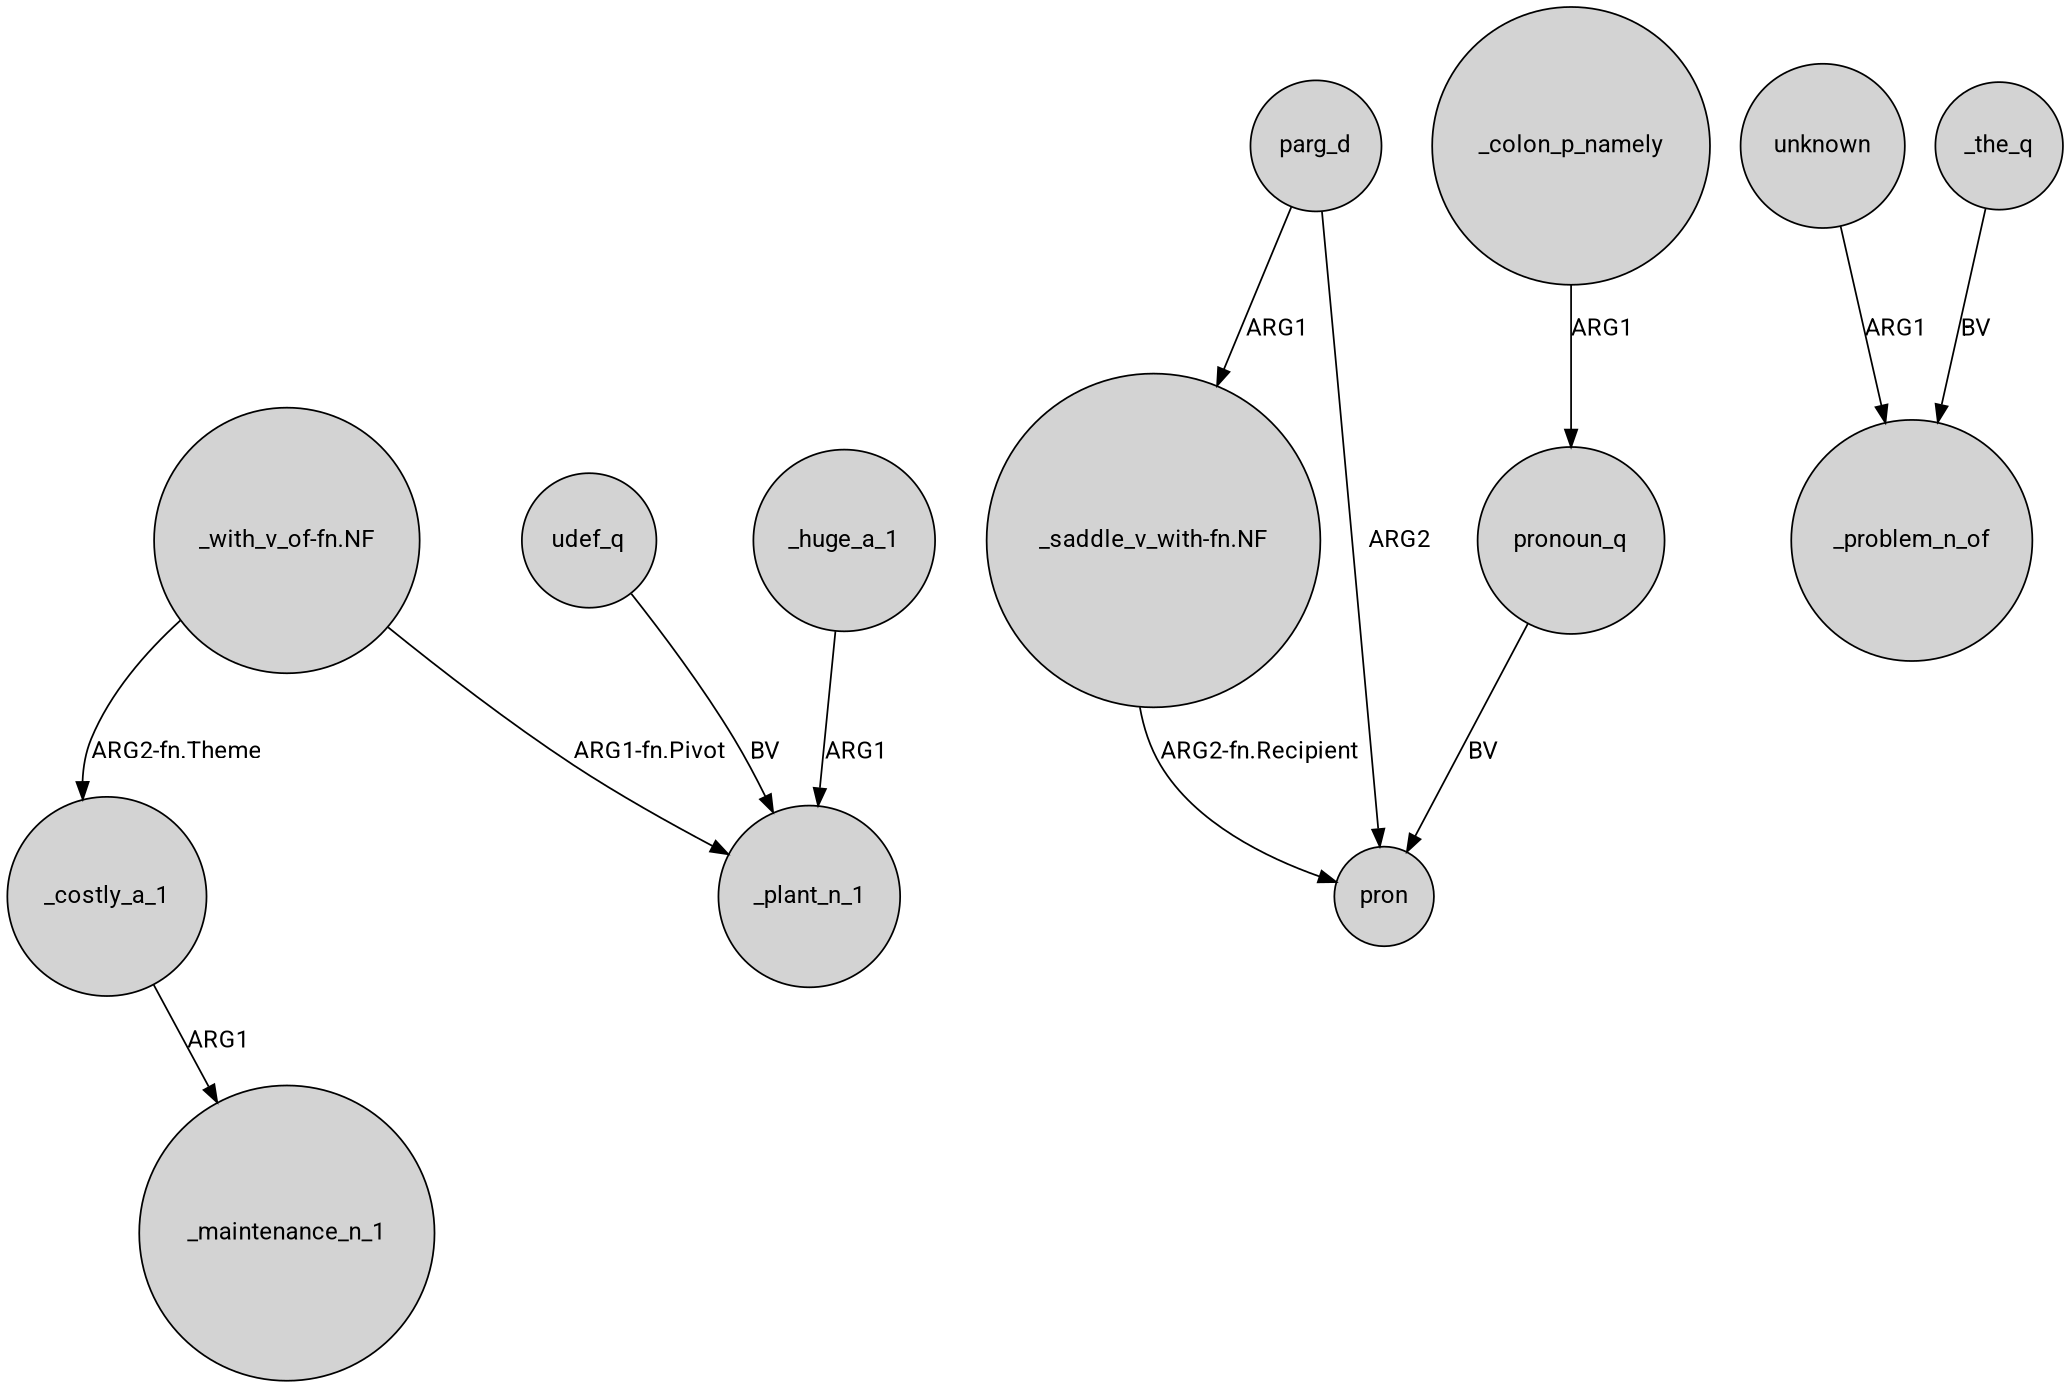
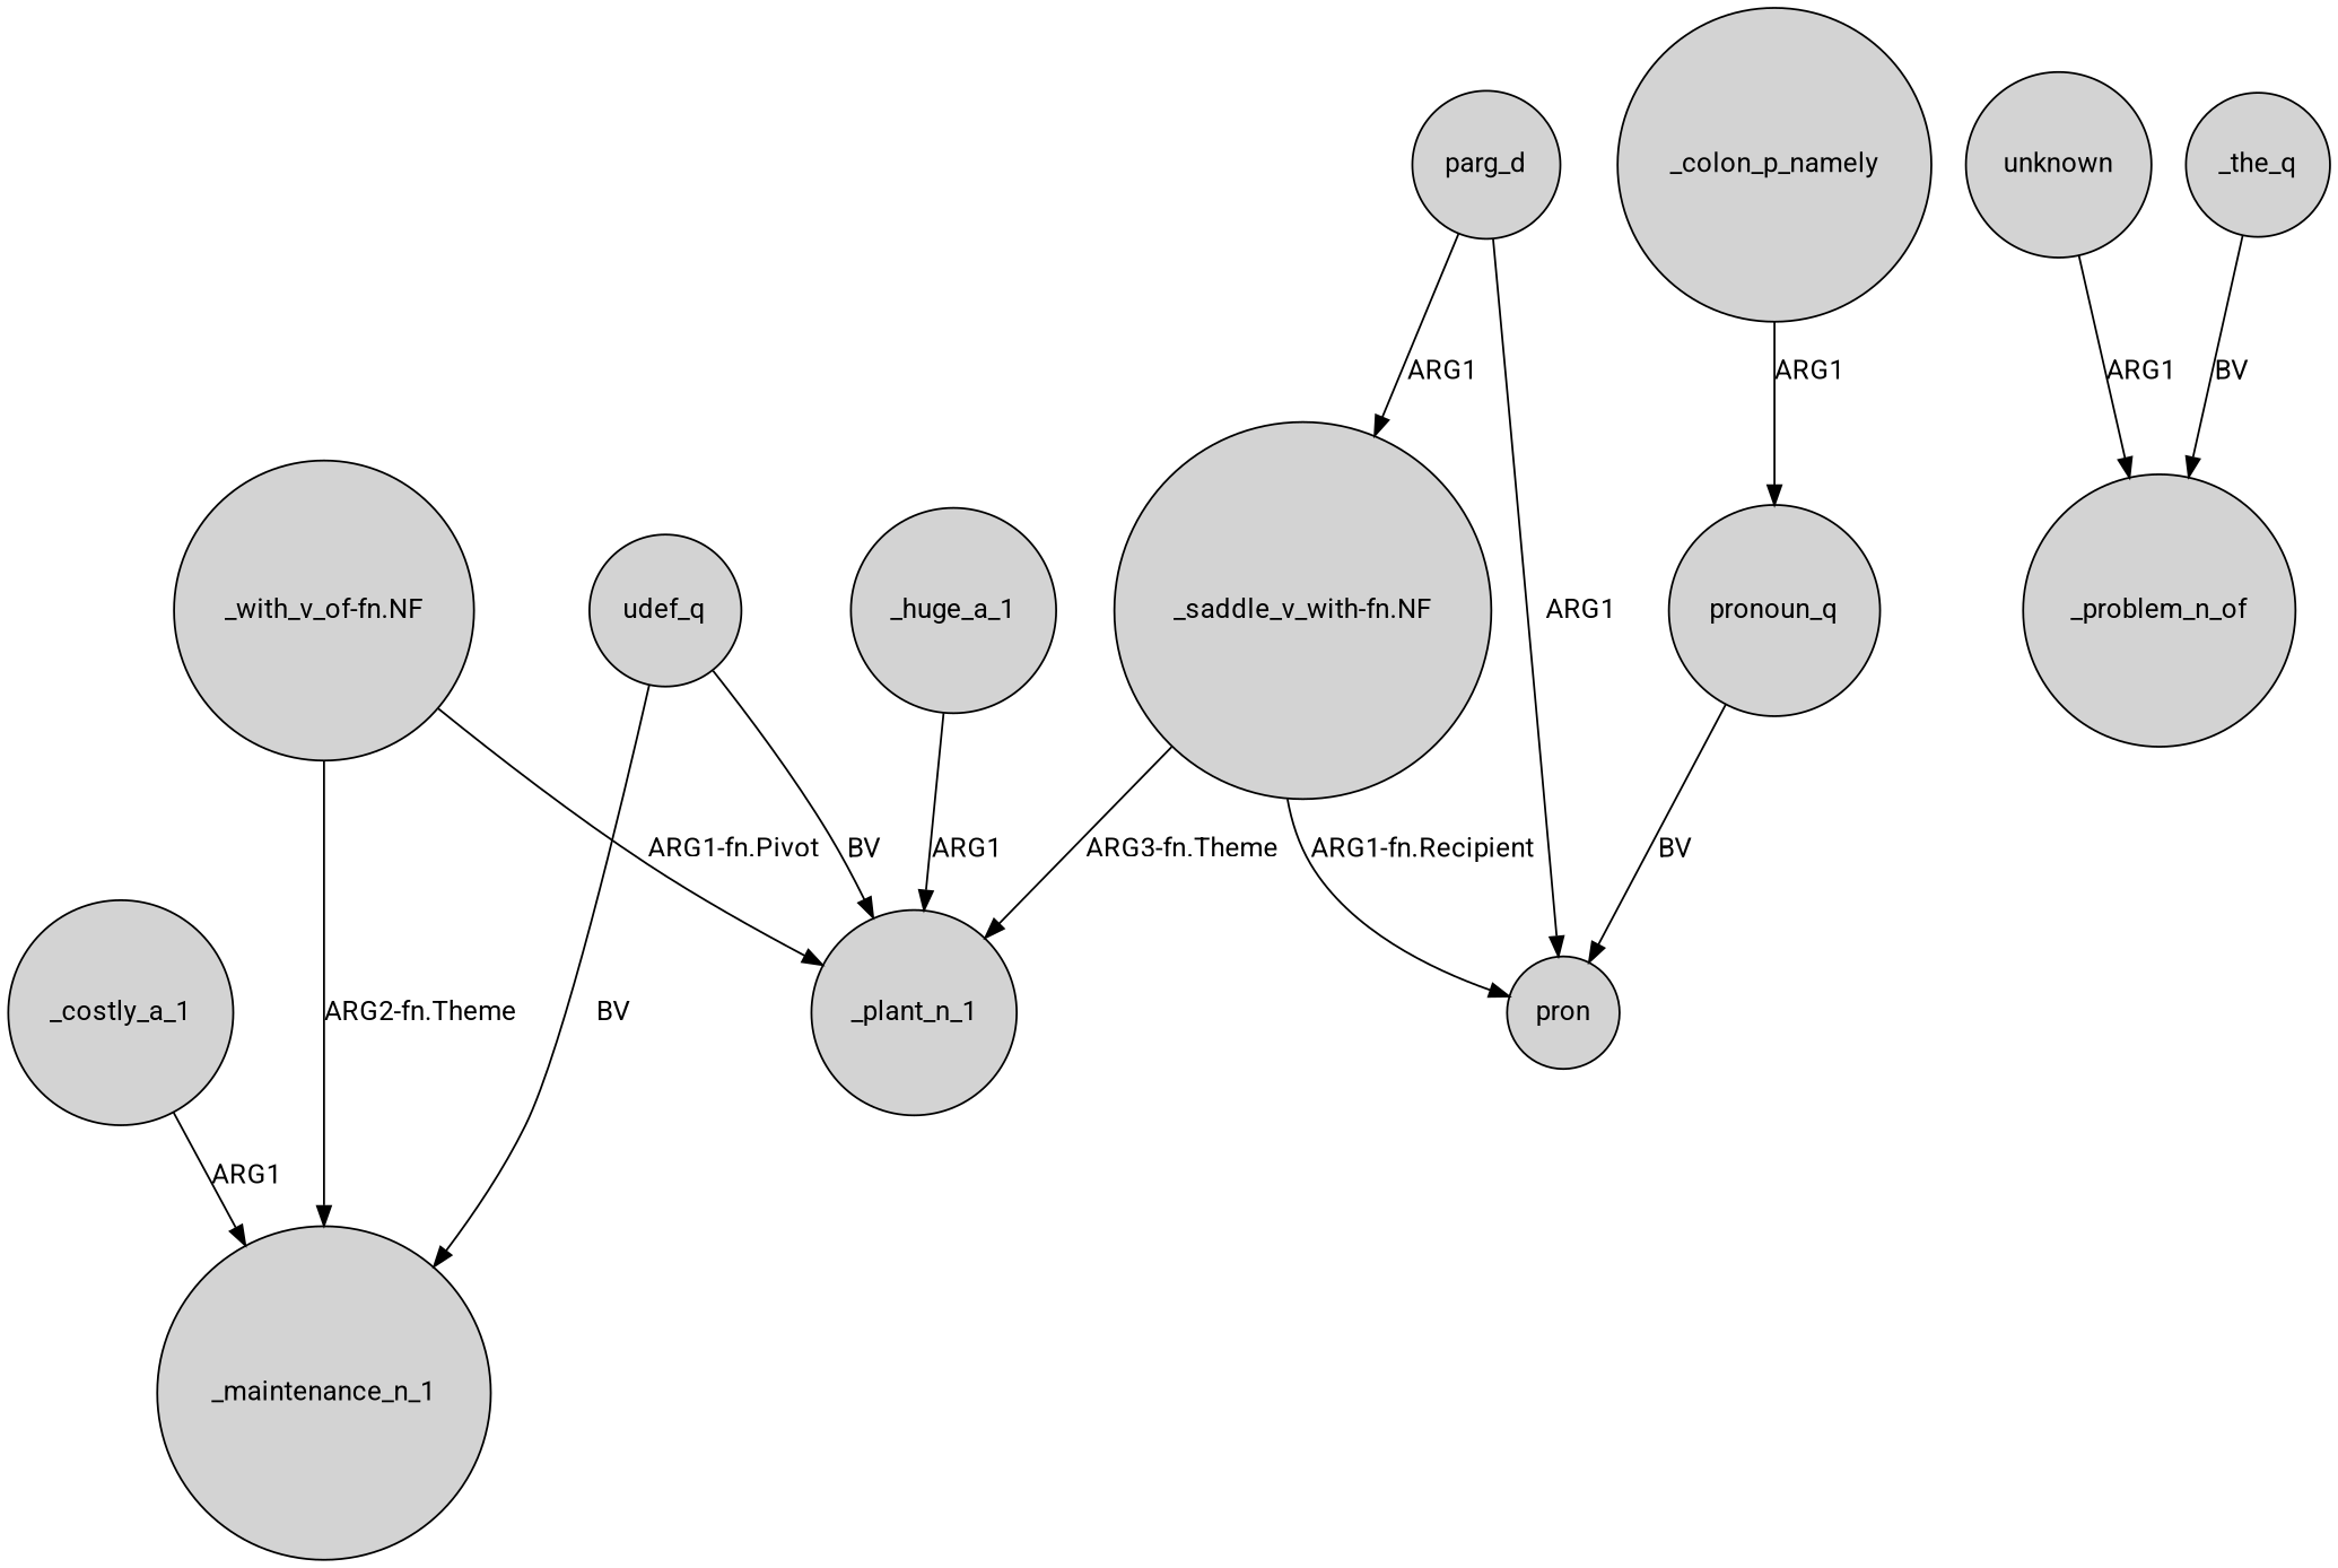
  digraph {
    fontname=Roboto
    node [fontname=Roboto shape=circle style=filled]
    edge [fontname=Roboto]
    n1 [label="_with_v_of-fn.NF"]
    _maintenance_n_1
    _plant_n_1
    "_saddle_v_with-fn.NF"
    pron
    _colon_p_namely
    pronoun_q
    _huge_a_1
    _costly_a_1
    unknown
    _problem_n_of
    udef_q
    parg_d
    _the_q
-   n1 -> _costly_a_1 [label="ARG2-fn.Theme"]
+   n1 -> _maintenance_n_1 [label="ARG2-fn.Theme"]
    n1 -> _plant_n_1 [label="ARG1-fn.Pivot"]
-   "_saddle_v_with-fn.NF" -> pron [label="ARG2-fn.Recipient"]
+   "_saddle_v_with-fn.NF" -> _plant_n_1 [label="ARG3-fn.Theme"]
+   "_saddle_v_with-fn.NF" -> pron [label="ARG1-fn.Recipient"]
    _colon_p_namely -> pronoun_q [label=ARG1]
    pronoun_q -> pron [label=BV]
    _huge_a_1 -> _plant_n_1 [label=ARG1]
    _costly_a_1 -> _maintenance_n_1 [label=ARG1]
    unknown -> _problem_n_of [label=ARG1]
+   udef_q -> _maintenance_n_1 [label=BV]
    udef_q -> _plant_n_1 [label=BV]
    parg_d -> "_saddle_v_with-fn.NF" [label=ARG1]
-   parg_d -> pron [label=ARG2]
+   parg_d -> pron [label=ARG1]
    _the_q -> _problem_n_of [label=BV]
  }
